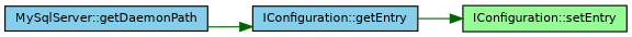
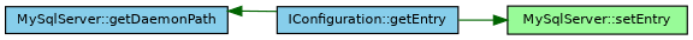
  digraph {
    rankdir=LR
    node [color=black fillcolor=skyblue fontname=Helvetica fontsize=10 shape=record style=filled]
    edge [color=darkgreen fontname=Helvetica fontsize=10 labelfontname=Helvetica labelfontsize=10 style=solid]
    n1 [fontcolor=black height=0.2 label="MySqlServer::getDaemonPath" width=0.4]
    n2 [height=0.2 label="IConfiguration::getEntry" width=0.4]
-   n3 [fillcolor=palegreen height=0.2 label="IConfiguration::setEntry" width=0.4]
-   n1 -> n2
+   n3 [fillcolor=palegreen height=0.2 label="MySqlServer::setEntry" width=0.4]
+   n2 -> n1
    n2 -> n3
  }
